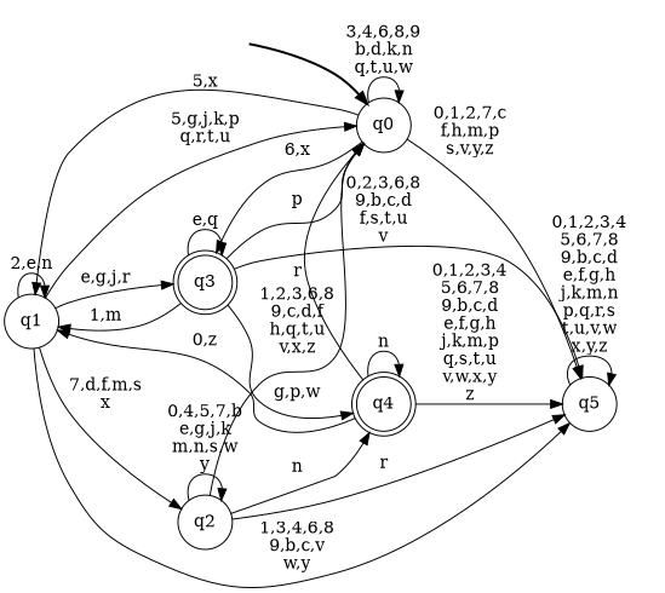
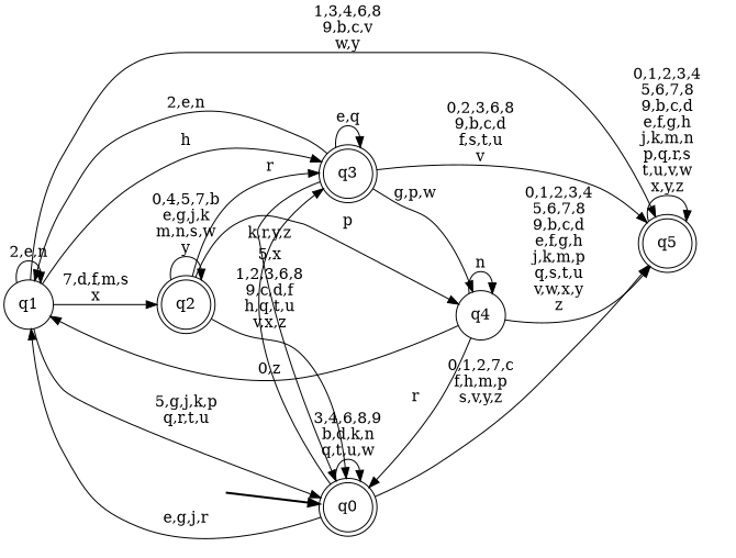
  digraph {
    rankdir=LR
    node [shape=doublecircle style="rounded,filled" color=black fillcolor=white]
    __start0 [height=0 shape=none style=invis width=0 color="" fillcolor=""]
-   n2 [label=q0 shape=circle]
+   n2 [label=q0]
    n3 [label=q1 shape=circle]
    n4 [label=q3]
-   n5 [label=q5 shape=circle style=filled]
-   n6 [label=q2 shape=circle]
-   n7 [label=q4 style=filled]
+   n5 [label=q5 style=filled]
+   n6 [label=q2]
+   n7 [label=q4 shape=circle style=filled]
    subgraph cluster_1 {
      nodesep=0.15
      ranksep=0.15
      style=invis
      __start0
      n2
    }
    __start0 -> n2 [penwidth=2]
    n2 -> n2 [label="3,4,6,8,9\nb,d,k,n\nq,t,u,w"]
-   n2 -> n3 [label="5,x"]
-   n2 -> n4 [label="6,x"]
+   n2 -> n3 [label="e,g,j,r"]
+   n2 -> n4 [label="5,x"]
    n2 -> n5 [label="0,1,2,7,c\nf,h,m,p\ns,v,y,z"]
    n3 -> n2 [label="5,g,j,k,p\nq,r,t,u"]
    n3 -> n3 [label="2,e,n"]
-   n3 -> n4 [label="e,g,j,r"]
+   n3 -> n4 [label=h]
    n3 -> n5 [label="1,3,4,6,8\n9,b,c,v\nw,y"]
    n3 -> n6 [label="7,d,f,m,s\nx"]
-   n4 -> n2 [label=p]
-   n4 -> n3 [label="1,m"]
+   n4 -> n2 [label="k,r,y,z"]
+   n4 -> n3 [label="2,e,n"]
    n4 -> n4 [label="e,q"]
    n4 -> n5 [label="0,2,3,6,8\n9,b,c,d\nf,s,t,u\nv"]
    n4 -> n7 [label="g,p,w"]
    n5 -> n5 [label="0,1,2,3,4\n5,6,7,8\n9,b,c,d\ne,f,g,h\nj,k,m,n\np,q,r,s\nt,u,v,w\nx,y,z"]
    n6 -> n2 [label="1,2,3,6,8\n9,c,d,f\nh,q,t,u\nv,x,z"]
-   n6 -> n5 [label=r]
+   n6 -> n4 [label=r]
    n6 -> n6 [label="0,4,5,7,b\ne,g,j,k\nm,n,s,w\ny"]
-   n6 -> n7 [label=n]
+   n6 -> n7 [label=p]
    n7 -> n2 [label=r]
    n7 -> n3 [label="0,z"]
    n7 -> n5 [label="0,1,2,3,4\n5,6,7,8\n9,b,c,d\ne,f,g,h\nj,k,m,p\nq,s,t,u\nv,w,x,y\nz"]
    n7 -> n7 [label=n]
  }
